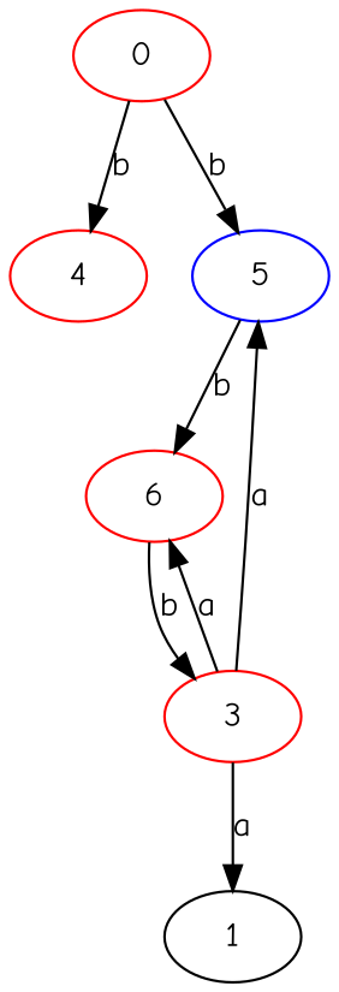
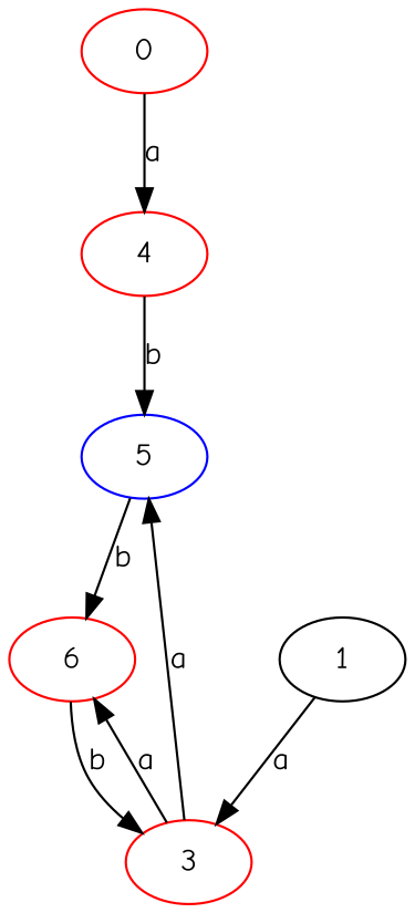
  strict digraph {
    fontname="Comic Neue"
    node [color=red fontname="Comic Neue"]
    edge [fontname="Comic Neue"]
    0
    4
    5 [color=blue]
    6
    3
    1 [color=black]
-   0 -> 4 [label=b]
-   0 -> 5 [label=b]
+   0 -> 4 [label=a]
+   4 -> 5 [label=b]
    5 -> 6 [label=b]
    6 -> 3 [label=b]
    3 -> 5 [label=a]
    3 -> 6 [label=a]
-   3 -> 1 [label=a]
+   1 -> 3 [label=a]
  }
